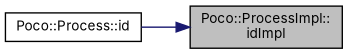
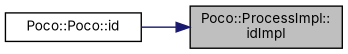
  digraph {
    rankdir=RL
    fontname=Inter
    node [color=black fontname=Inter fontsize=10 shape=record style=filled]
    n1 [fillcolor=grey75 fontcolor=black height=0.2 label="Poco::ProcessImpl::\lidImpl" width=0.4]
-   n2 [fillcolor=white height=0.2 label="Poco::Process::id" width=0.4]
+   n2 [fillcolor=white height=0.2 label="Poco::Poco::id" width=0.4]
    n1 -> n2 [color=midnightblue dir=back fontname=Inter fontsize=10 labelfontname=Helvetica labelfontsize=10 style=solid]
  }
